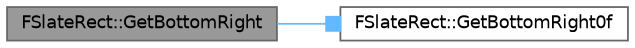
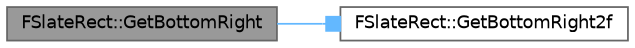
  digraph {
    rankdir=LR
    fontname="DejaVu Sans"
    node [fontname="DejaVu Sans" fontsize=10 shape=box style=filled]
    n1 [color=gray40 fillcolor=grey60 fontcolor=black height=0.2 label="FSlateRect::GetBottomRight" width=0.4]
-   n2 [color=grey40 fillcolor=white height=0.2 label="FSlateRect::GetBottomRight0f" width=0.4]
+   n2 [color=grey40 fillcolor=white height=0.2 label="FSlateRect::GetBottomRight2f" width=0.4]
    n1 -> n2 [color=steelblue1 fontname="DejaVu Sans" fontsize=10 labelfontname=Helvetica labelfontsize=10 style=solid arrowhead=box]
  }
